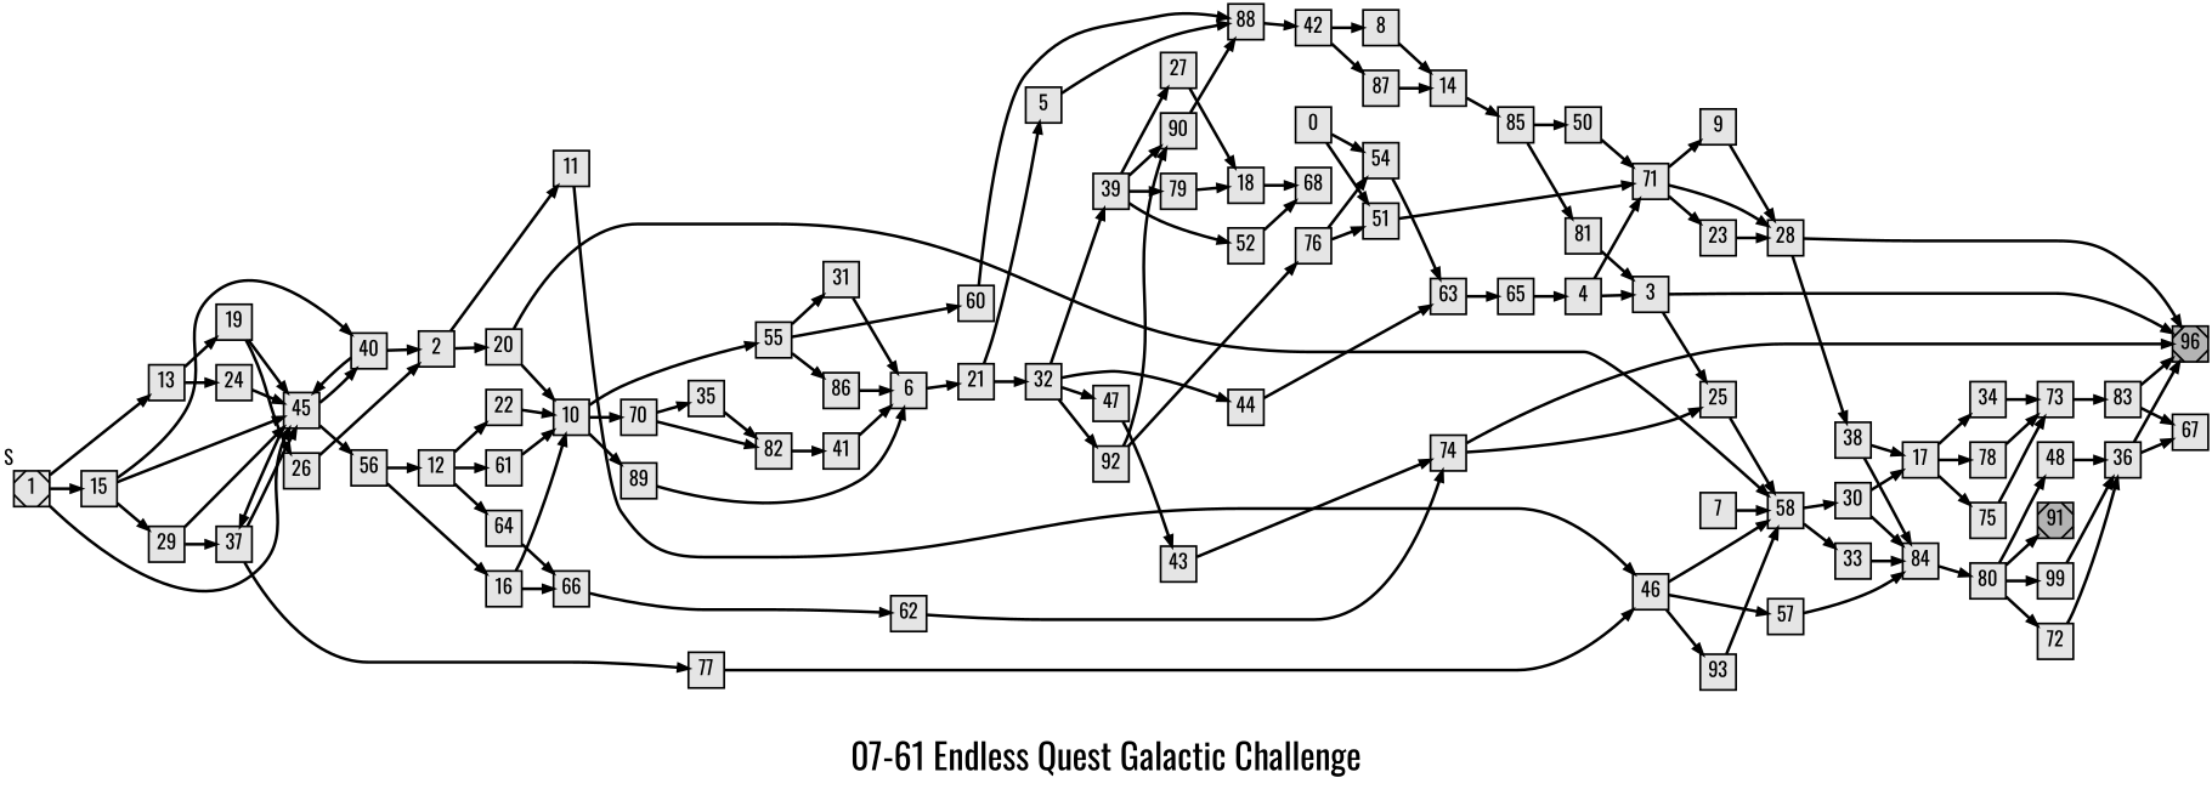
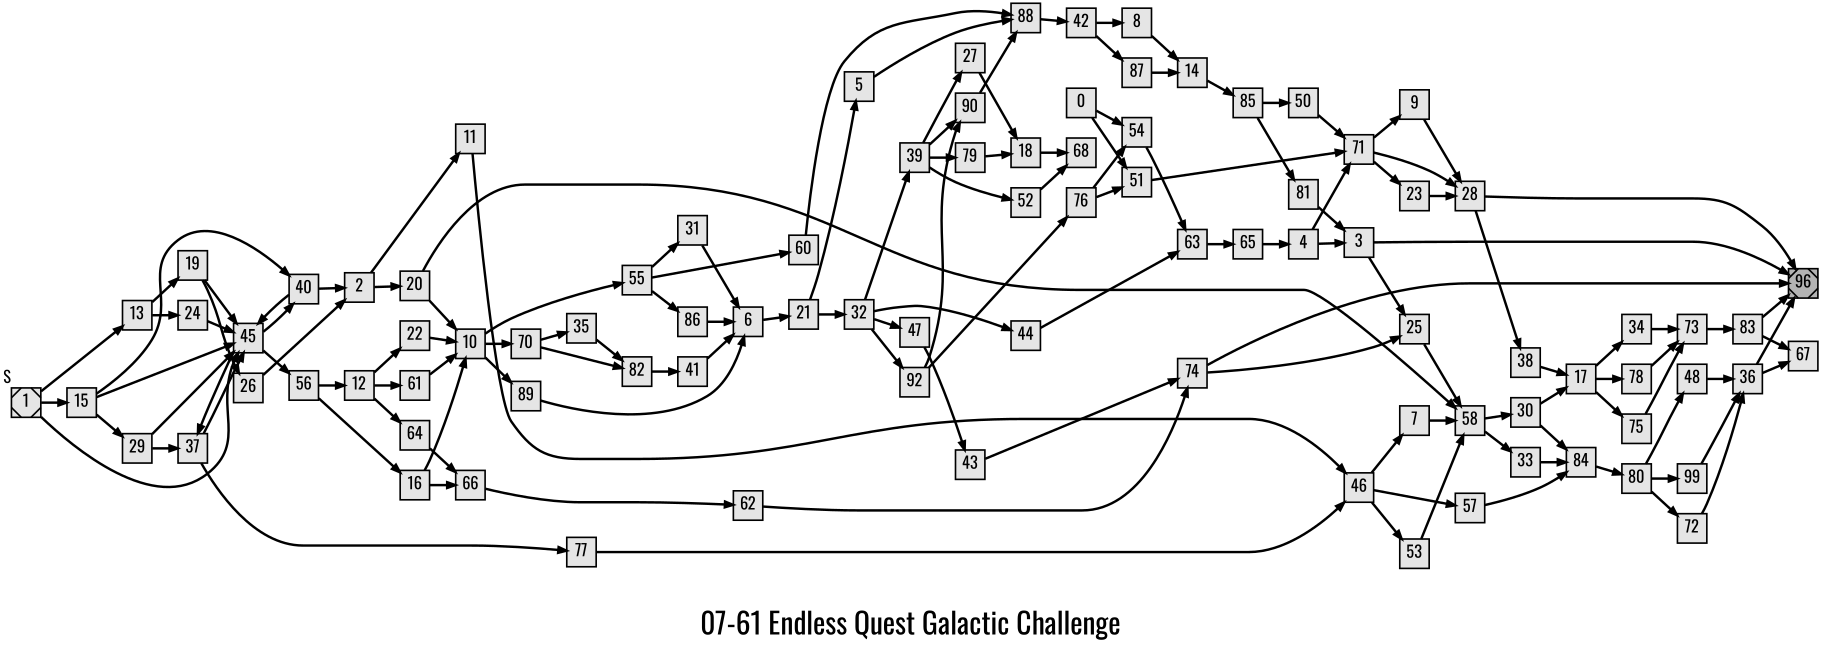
  digraph {
    fontname=Oswald
    fontsize=36
    label="07-61 Endless Quest Galactic Challenge"
    nodesep=0.35
    ordering=out
    rankdir=LR
    ranksep=0.45
    node [fillcolor=grey90 fixedsize=true fontname=Oswald fontsize=20 labelfloat=true margin="0,0" penwidth=2 regular=true shape=rect style=filled]
    edge [fontname=Oswald fontsize=12 labelfloat=true penwidth=3]
    0
    54
    51
    63
    71
    65
    9
    28
    23
    1 [shape=Msquare xlabel=S]
    13
    15
    45
    19
    24
    40
    29
    37
    56
    26
    2
    77
    12
    16
    11
    20
    46
    58
    10
    7
    57
-   53 [label=93]
+   53
    30
    33
    55
    70
    89
    n38 [fillcolor=grey70 label=96 shape=Msquare]
    3
    25
    4
    38
    5
    88
    42
    8
    87
    6
    21
    32
    39
    44
    47
    92
    17
    84
    14
    85
    50
    81
    31
    60
    86
    35
    82
    41
    22
    61
    64
    66
    62
    74
    34
    78
    75
    73
    83
    18
    68
    27
    90
    79
    52
    43
    76
    80
    48
    n88 [label=99]
    72
-   91 [fillcolor=grey70 shape=Msquare]
    67
    36
    0 -> 54
    0 -> 51
    54 -> 63
    51 -> 71
    63 -> 65
    71 -> 9
    71 -> 28
    71 -> 23
    65 -> 4
    9 -> 28
    28 -> n38
    28 -> 38
    23 -> 28
    1 -> 13
    1 -> 15
    1 -> 45
    13 -> 19
    13 -> 24
    15 -> 45
    15 -> 40
    15 -> 29
    45 -> 40
    45 -> 37
    45 -> 56
    19 -> 45
    19 -> 26
    24 -> 45
    40 -> 45
    40 -> 2
    29 -> 45
    29 -> 37
    37 -> 45
    37 -> 77
    56 -> 12
    56 -> 16
    26 -> 2
    2 -> 11
    2 -> 20
    77 -> 46
    12 -> 22
    12 -> 61
    12 -> 64
    16 -> 10
    16 -> 66
    11 -> 46
    20 -> 58
    20 -> 10
-   46 -> 58
+   46 -> 7
    46 -> 57
    46 -> 53
    58 -> 30
    58 -> 33
    10 -> 55
    10 -> 70
    10 -> 89
    7 -> 58
    57 -> 84
    53 -> 58
    30 -> 17
    30 -> 84
    33 -> 84
    55 -> 31
    55 -> 60
    55 -> 86
    70 -> 35
    70 -> 82
    89 -> 6
    3 -> n38
    3 -> 25
    25 -> 58
    4 -> 71
    4 -> 3
    38 -> 17
-   38 -> 84
    5 -> 88
    88 -> 42
    42 -> 8
    42 -> 87
    8 -> 14
    87 -> 14
    6 -> 21
    21 -> 5
    21 -> 32
    32 -> 39
    32 -> 44
    32 -> 47
    32 -> 92
    39 -> 27
    39 -> 90
    39 -> 79
    39 -> 52
    44 -> 63
    47 -> 43
    92 -> 90
    92 -> 76
    17 -> 34
    17 -> 78
    17 -> 75
    84 -> 80
    14 -> 85
    85 -> 50
    85 -> 81
    50 -> 71
    81 -> 3
    31 -> 6
    60 -> 88
    86 -> 6
    35 -> 82
    82 -> 41
    41 -> 6
    22 -> 10
    61 -> 10
    64 -> 66
    66 -> 62
    62 -> 74
    74 -> n38
    74 -> 25
    34 -> 73
    78 -> 73
    75 -> 73
    73 -> 83
    83 -> n38
    83 -> 67
    18 -> 68
    27 -> 18
    90 -> 88
    79 -> 18
    52 -> 68
    43 -> 74
    76 -> 54
    76 -> 51
    80 -> 48
    80 -> n88
    80 -> 72
-   80 -> 91
    48 -> 36
    n88 -> 36
    72 -> 36
    36 -> n38
    36 -> 67
  }
